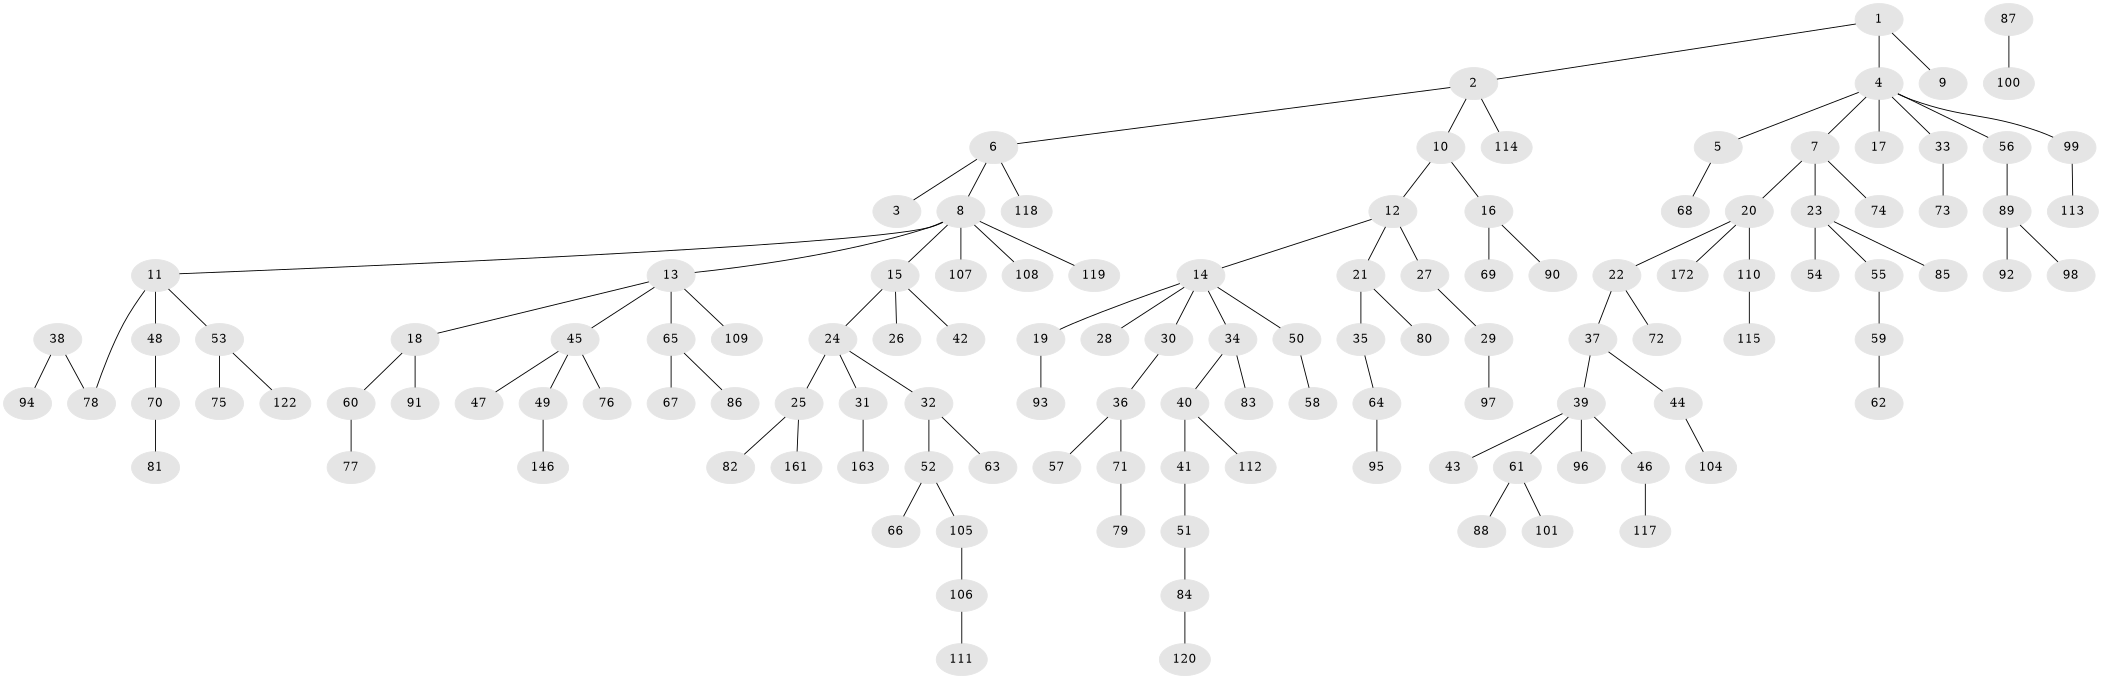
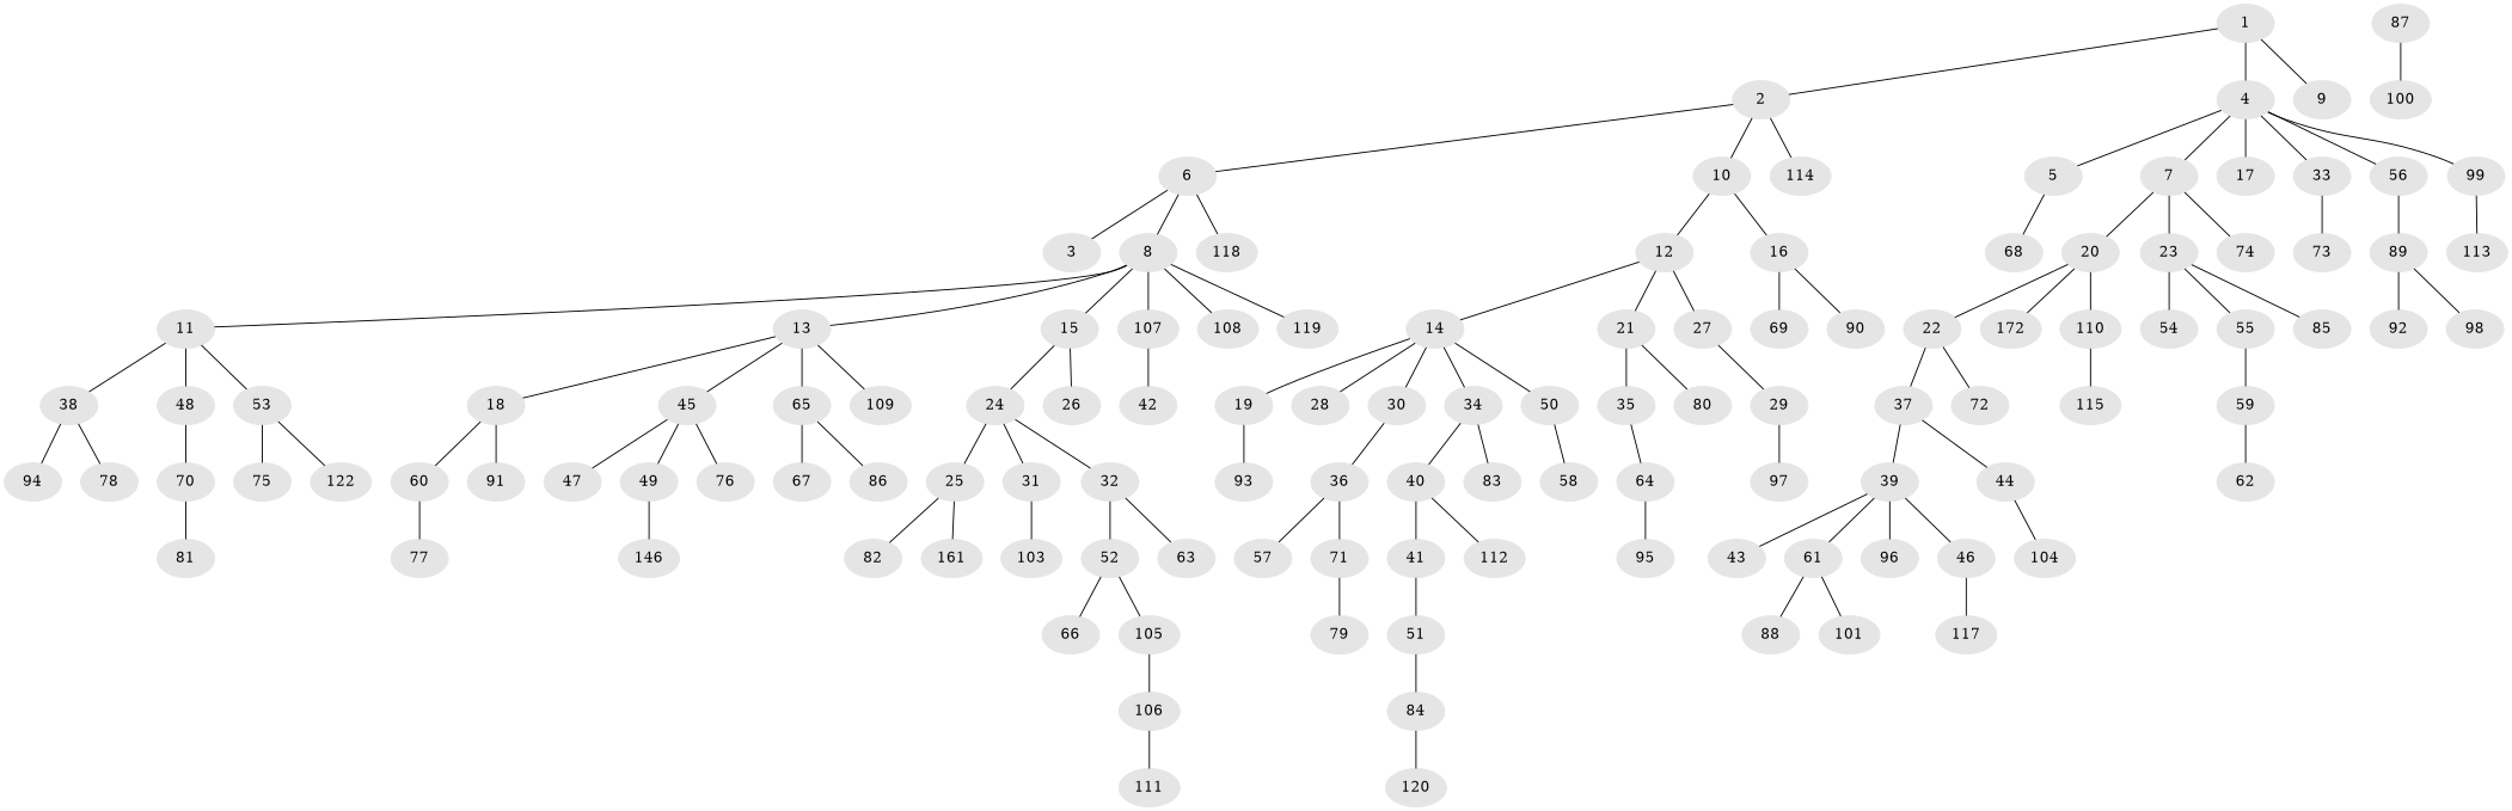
  graph {
    node [color=gray90 style=filled]
    1
    2
    4
    9
    6
    10
    114
    5
    7
    17
    33
    56
    99
    3
    8
    118
    12
    16
    68
    20
    23
    74
    73
    89
    113
    11
    13
    15
    107
    108
    119
    22
    n33 [label=172]
    110
    54
    55
    85
    38
    48
    53
    18
    45
    65
    109
    24
    26
    42
    14
    21
    27
    69
    90
    78
    94
    70
    75
    122
    19
    28
    30
    34
    50
    35
    80
    29
    60
    91
    47
    49
    76
    67
    86
    93
    36
    40
    83
    58
    25
    31
    32
    77
    37
    72
    115
    64
    39
    44
    59
    82
    n90 [label=161]
-   103 [label=163]
+   103
    52
    63
    97
    57
    71
    66
    105
    41
    112
    95
    79
    43
    61
    96
    46
    104
    88
    101
    51
    84
    117
    n113 [label=146]
    81
    120
    106
    62
    92
    98
    87
    100
    111
    1 -- 2
    1 -- 4
    1 -- 9
    2 -- 6
    2 -- 10
    2 -- 114
    4 -- 5
    4 -- 7
    4 -- 17
    4 -- 33
    4 -- 56
    4 -- 99
    6 -- 3
    6 -- 8
    6 -- 118
    10 -- 12
    10 -- 16
    5 -- 68
    7 -- 20
    7 -- 23
    7 -- 74
    33 -- 73
    56 -- 89
    99 -- 113
    8 -- 11
    8 -- 13
    8 -- 15
    8 -- 107
    8 -- 108
    8 -- 119
    12 -- 14
    12 -- 21
    12 -- 27
    16 -- 69
    16 -- 90
    20 -- 22
    20 -- n33
    20 -- 110
    23 -- 54
    23 -- 55
    23 -- 85
    89 -- 92
    89 -- 98
-   11 -- 78
+   11 -- 38
    11 -- 48
    11 -- 53
    13 -- 18
    13 -- 45
    13 -- 65
    13 -- 109
    15 -- 24
    15 -- 26
-   15 -- 42
+   107 -- 42
    22 -- 37
    22 -- 72
    110 -- 115
    55 -- 59
    38 -- 78
    38 -- 94
    48 -- 70
    53 -- 75
    53 -- 122
    18 -- 60
    18 -- 91
    45 -- 47
    45 -- 49
    45 -- 76
    65 -- 67
    65 -- 86
    24 -- 25
    24 -- 31
    24 -- 32
    14 -- 19
    14 -- 28
    14 -- 30
    14 -- 34
    14 -- 50
    21 -- 35
    21 -- 80
    27 -- 29
    70 -- 81
    19 -- 93
    30 -- 36
    34 -- 40
    34 -- 83
    50 -- 58
    35 -- 64
    29 -- 97
    60 -- 77
    49 -- n113
    36 -- 57
    36 -- 71
    40 -- 41
    40 -- 112
    25 -- 82
    25 -- n90
    31 -- 103
    32 -- 52
    32 -- 63
    37 -- 39
    37 -- 44
    64 -- 95
    39 -- 43
    39 -- 61
    39 -- 96
    39 -- 46
    44 -- 104
    59 -- 62
    52 -- 66
    52 -- 105
    71 -- 79
    105 -- 106
    41 -- 51
    61 -- 88
    61 -- 101
    46 -- 117
    51 -- 84
    84 -- 120
    106 -- 111
    87 -- 100
  }
